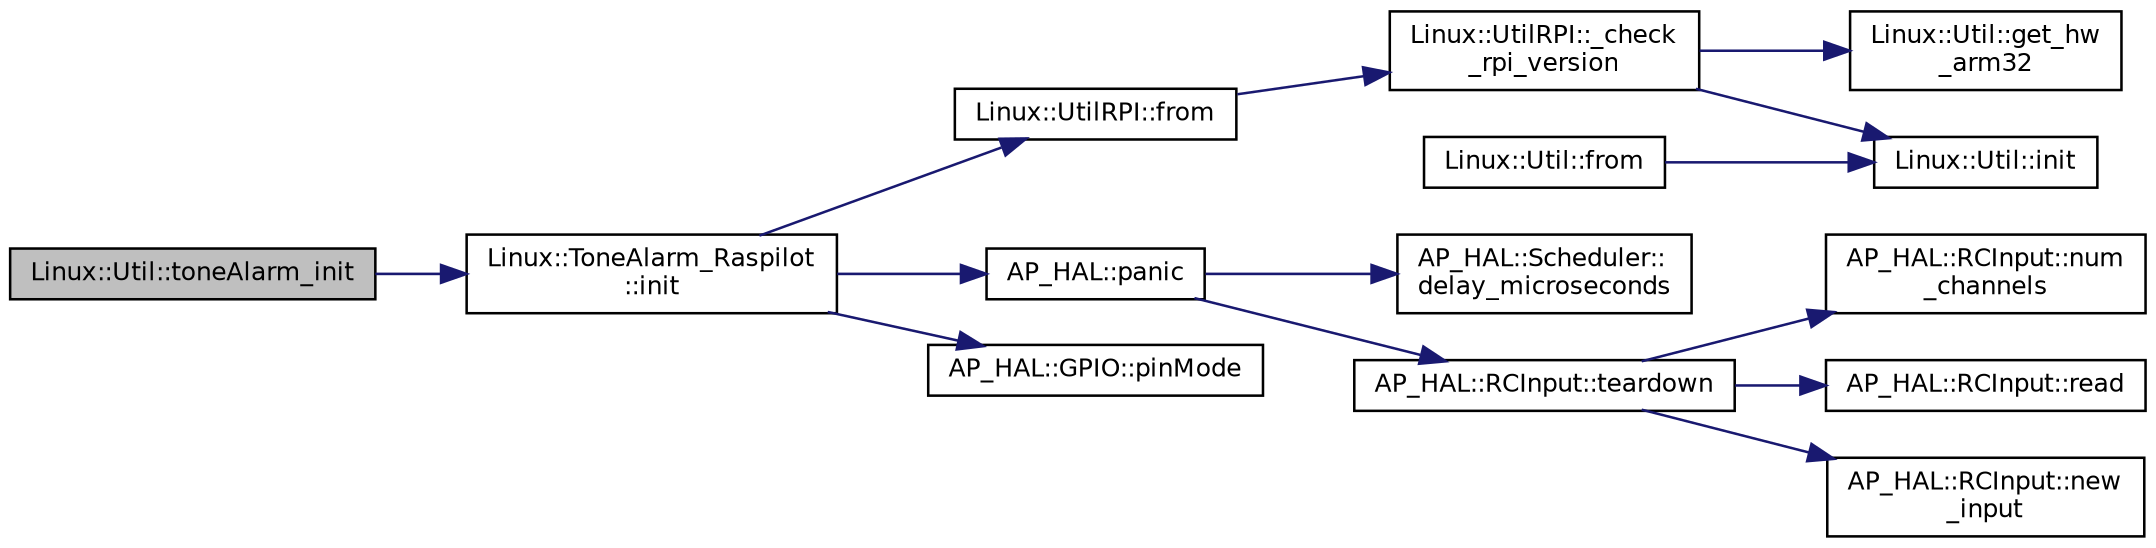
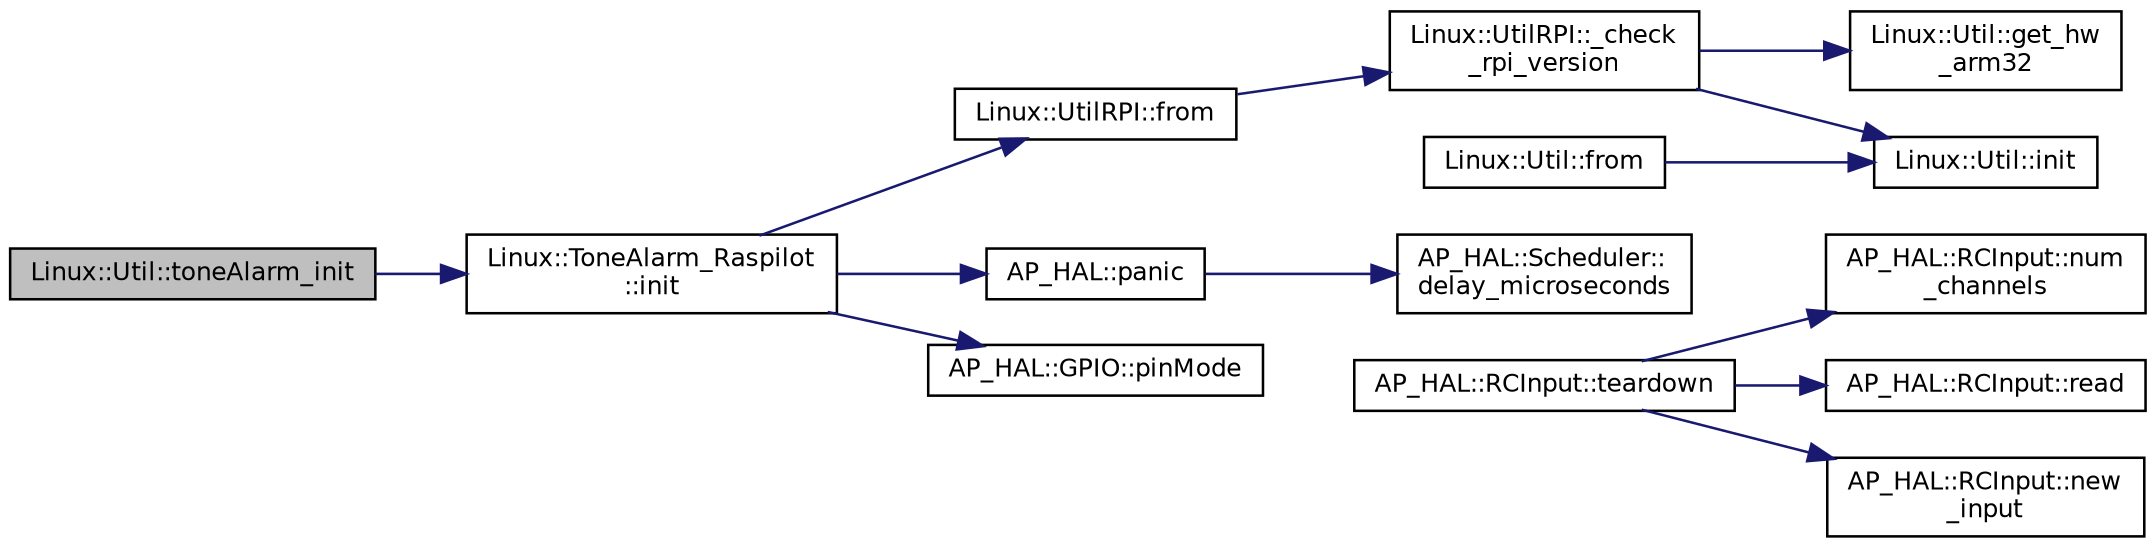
  digraph {
    rankdir=LR
    node [color=black fillcolor=white fontname=Helvetica fontsize=10 shape=record style=filled]
    edge [color=midnightblue fontname=Helvetica fontsize=10 labelfontname=Helvetica labelfontsize=10 style=solid]
    n1 [fillcolor=grey75 fontcolor=black height=0.2 label="Linux::Util::toneAlarm_init" width=0.4]
    n2 [height=0.2 label="Linux::ToneAlarm_Raspilot\l::init" width=0.4]
    n3 [height=0.2 label="Linux::UtilRPI::from" width=0.4]
    n4 [height=0.2 label="AP_HAL::panic" width=0.4]
    n5 [height=0.2 label="AP_HAL::GPIO::pinMode" width=0.4]
    n6 [height=0.2 label="Linux::UtilRPI::_check\l_rpi_version" width=0.4]
    n7 [height=0.2 label="AP_HAL::RCInput::teardown" width=0.4]
    n8 [height=0.2 label="AP_HAL::Scheduler::\ldelay_microseconds" width=0.4]
    n9 [height=0.2 label="Linux::Util::get_hw\l_arm32" width=0.4]
    n10 [height=0.2 label="Linux::Util::init" width=0.4]
    n11 [height=0.2 label="Linux::Util::from" width=0.4]
    n12 [height=0.2 label="AP_HAL::RCInput::new\l_input" width=0.4]
    n13 [height=0.2 label="AP_HAL::RCInput::num\l_channels" width=0.4]
    n14 [height=0.2 label="AP_HAL::RCInput::read" width=0.4]
    n1 -> n2
    n2 -> n3
    n2 -> n4
    n2 -> n5
    n3 -> n6
-   n4 -> n7
    n4 -> n8
    n6 -> n9
    n6 -> n10
    n7 -> n12
    n7 -> n13
    n7 -> n14
    n11 -> n10
  }
